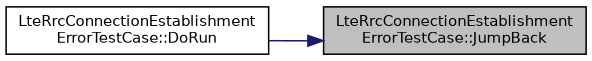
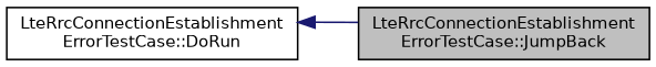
  digraph {
    rankdir=RL
    node [color=black fontname=Helvetica fontsize=10 shape=record style=filled]
    n1 [fillcolor=grey75 fontcolor=black height=0.2 label="LteRrcConnectionEstablishment\lErrorTestCase::JumpBack" width=0.4]
    n2 [fillcolor=white height=0.2 label="LteRrcConnectionEstablishment\lErrorTestCase::DoRun" width=0.4]
-   n1 -> n2 [color=midnightblue dir=back fontname=Helvetica fontsize=10 labelfontname=Helvetica labelfontsize=10 style=solid]
+   n2 -> n1 [color=midnightblue dir=back fontname=Helvetica fontsize=10 labelfontname=Helvetica labelfontsize=10 style=solid]
  }
